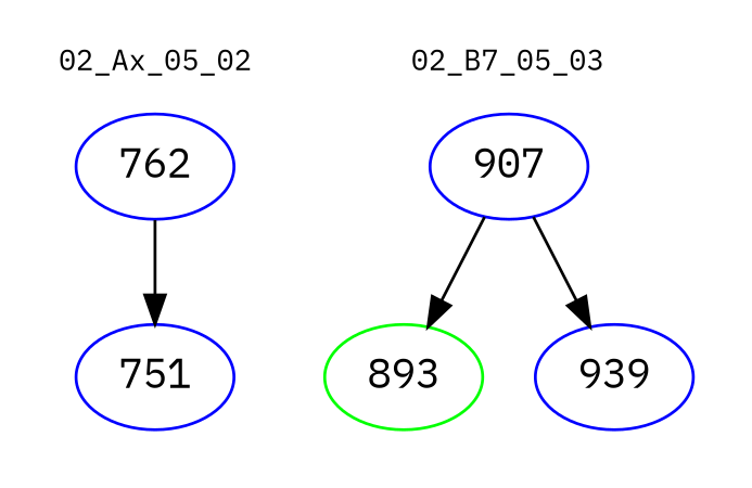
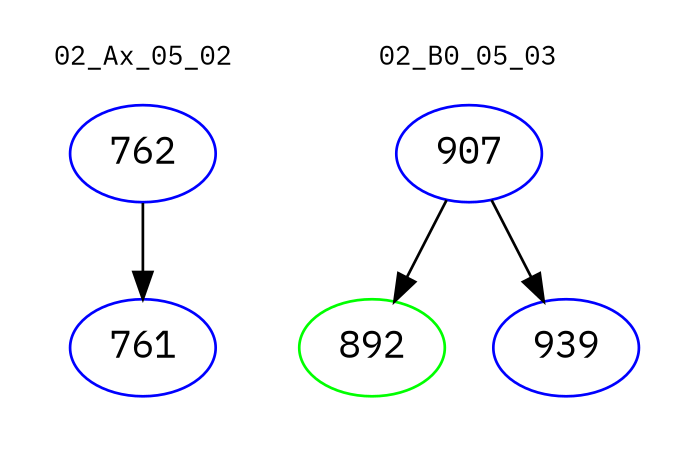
  digraph {
    fontname="IBM Plex Mono"
    node [color=blue fontname="IBM Plex Mono"]
    edge [color=black fontname="IBM Plex Mono"]
    n1 [label=762]
-   n2 [label=751]
+   n2 [label=761]
    n3 [label=907]
-   n4 [color=green label=893]
+   n4 [color=green label=892]
    n5 [label=939]
    subgraph cluster_1 {
      color=white
      fontsize=10
      label="02_Ax_05_02"
      n1
      n2
    }
    subgraph cluster_2 {
      color=white
      fontsize=10
-     label="02_B7_05_03"
+     label="02_B0_05_03"
      n3
      n4
      n5
    }
    n1 -> n2
    n3 -> n4
    n3 -> n5
  }
